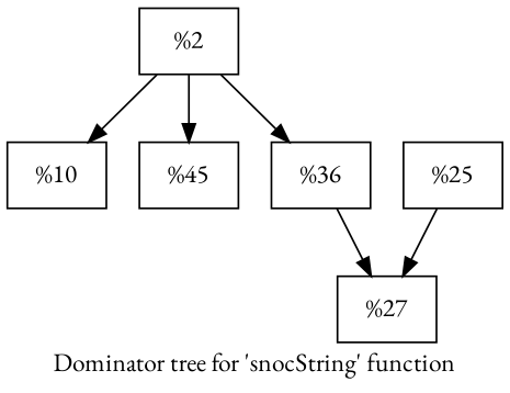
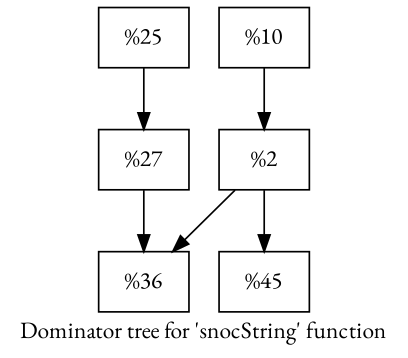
  digraph {
    fontname="EB Garamond"
    label="Dominator tree for 'snocString' function"
    node [fontname="EB Garamond" shape=record]
    edge [fontname="EB Garamond"]
    n1 [label="{%2}"]
    n2 [label="{%10}"]
    n3 [label="{%45}"]
    n4 [label="{%36}"]
    n5 [label="{%25}"]
    n6 [label="{%27}"]
-   n1 -> n2
+   n2 -> n1
    n1 -> n3
    n1 -> n4
    n5 -> n6
-   n4 -> n6
+   n6 -> n4
  }
